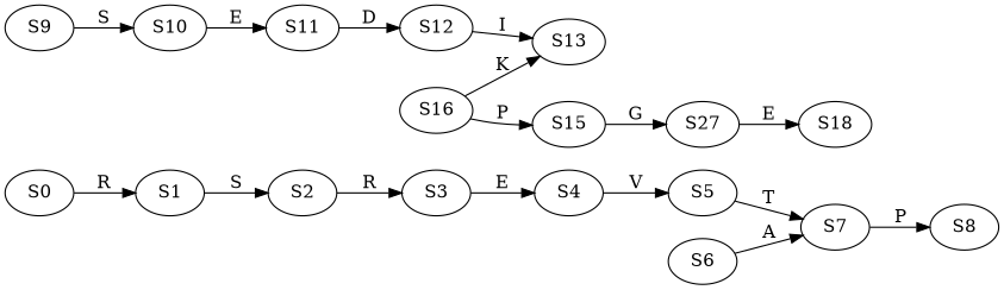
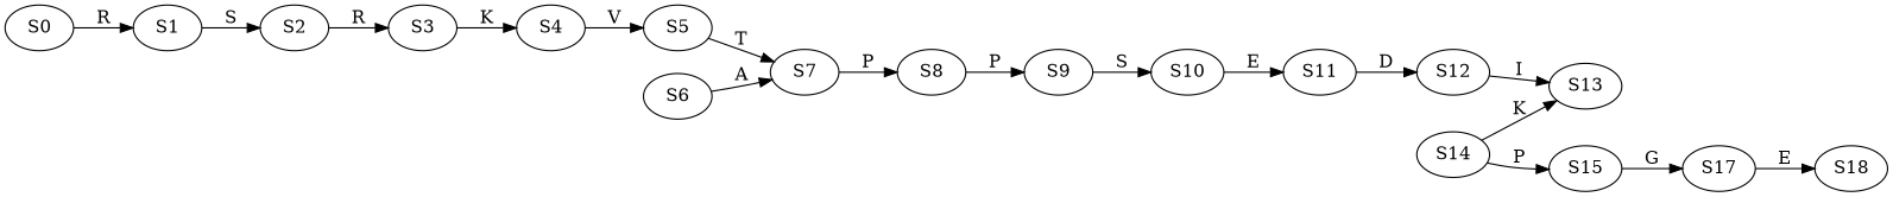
  strict digraph {
    rankdir=LR
    S0
    S1
    S2
    S3
    S4
    S5
    S7
    S6
    S8
    S9
    S10
    S11
    S12
    S13
-   S14 [label=S16]
+   S14
    S15
-   S17 [label=S27]
+   S17
    S18
    S0 -> S1 [label=R]
    S1 -> S2 [label=S]
    S2 -> S3 [label=R]
-   S3 -> S4 [label=E]
+   S3 -> S4 [label=K]
    S4 -> S5 [label=V]
    S5 -> S7 [label=T]
    S7 -> S8 [label=P]
    S6 -> S7 [label=A]
+   S8 -> S9 [label=P]
    S9 -> S10 [label=S]
    S10 -> S11 [label=E]
    S11 -> S12 [label=D]
    S12 -> S13 [label=I]
    S14 -> S13 [label=K]
    S14 -> S15 [label=P]
    S15 -> S17 [label=G]
    S17 -> S18 [label=E]
  }
